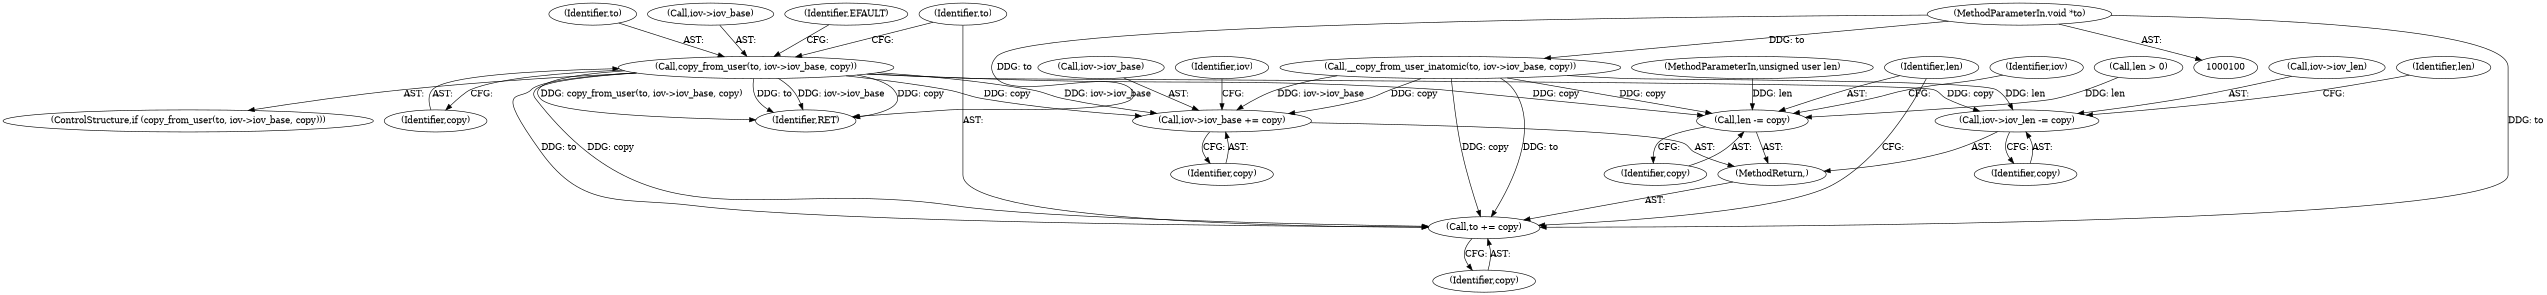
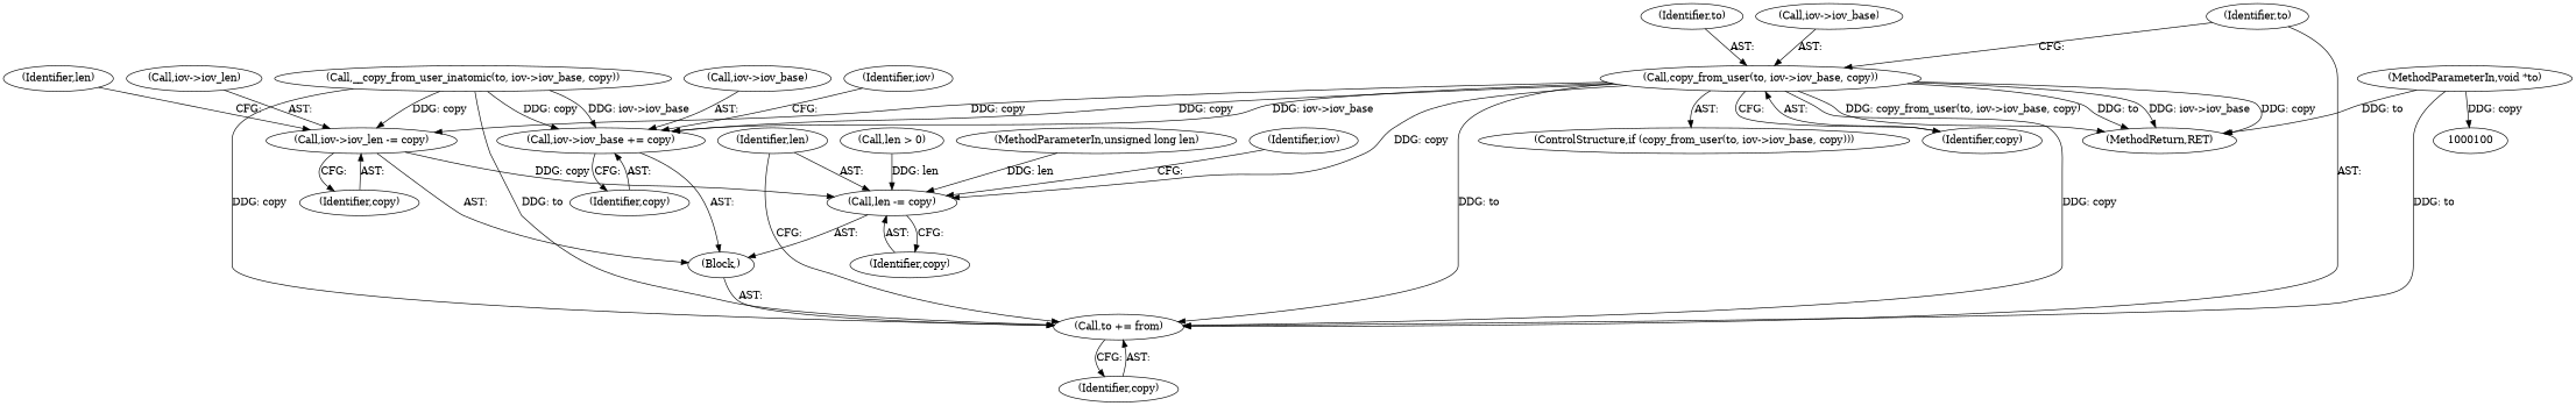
  digraph {
    n1 [label="(Call,copy_from_user(to, iov->iov_base, copy))"]
-   n2 [label="(Call,to += copy)"]
+   n2 [label="(Call,to += from)"]
    n3 [label="(Call,len -= copy)"]
    n4 [label="(Call,iov->iov_base += copy)"]
    n5 [label="(Call,iov->iov_len -= copy)"]
-   n6 [label="(Identifier,RET)"]
+   n6 [label="(MethodReturn,RET)"]
    n7 [label="(ControlStructure,if (copy_from_user(to, iov->iov_base, copy)))"]
    n8 [label="(Identifier,copy)"]
    n9 [label="(Identifier,copy)"]
-   n10 [label="(MethodReturn,)"]
+   n10 [label="(Block,)"]
    n11 [label="(Identifier,copy)"]
    n12 [label="(Identifier,copy)"]
    n13 [label="(Identifier,copy)"]
    n14 [label="(MethodParameterIn,void *to)"]
    n15 [label="(Call,__copy_from_user_inatomic(to, iov->iov_base, copy))"]
    1000100
    n17 [label="(Call,iov->iov_base)"]
    n18 [label="(Identifier,len)"]
    n19 [label="(Call,iov->iov_base)"]
    n20 [label="(Call,iov->iov_len)"]
    n21 [label="(Identifier,iov)"]
    n22 [label="(Identifier,iov)"]
-   n23 [label="(Identifier,EFAULT)"]
    n24 [label="(Identifier,to)"]
    n25 [label="(Identifier,len)"]
    n26 [label="(Identifier,to)"]
    n27 [label="(Call,len > 0)"]
-   n28 [label="(MethodParameterIn,unsigned user len)"]
+   n28 [label="(MethodParameterIn,unsigned long len)"]
    n1 -> n2 [label="DDG: copy"]
    n1 -> n2 [label="DDG: to"]
    n1 -> n3 [label="DDG: copy"]
    n1 -> n4 [label="DDG: copy"]
    n1 -> n4 [label="DDG: iov->iov_base"]
    n1 -> n5 [label="DDG: copy"]
    n1 -> n6 [label="DDG: copy"]
    n1 -> n6 [label="DDG: copy_from_user(to, iov->iov_base, copy)"]
    n1 -> n6 [label="DDG: to"]
    n1 -> n6 [label="DDG: iov->iov_base"]
    n1 -> n7 [label="AST: "]
    n1 -> n8 [label="CFG: "]
    n2 -> n9 [label="CFG: "]
    n3 -> n10 [label="AST: "]
    n3 -> n11 [label="CFG: "]
    n4 -> n10 [label="AST: "]
    n4 -> n12 [label="CFG: "]
    n5 -> n10 [label="AST: "]
    n5 -> n13 [label="CFG: "]
    n8 -> n1 [label="AST: "]
    n9 -> n2 [label="AST: "]
    n10 -> n2 [label="AST: "]
    n11 -> n3 [label="AST: "]
    n12 -> n4 [label="AST: "]
    n13 -> n5 [label="AST: "]
    n14 -> n2 [label="DDG: to"]
    n14 -> n6 [label="DDG: to"]
-   n14 -> n15 [label="DDG: to"]
-   n14 -> 1000100 [label="AST: "]
+   n14 -> 1000100 [label="DDG: copy"]
    n15 -> n2 [label="DDG: copy"]
    n15 -> n2 [label="DDG: to"]
-   n15 -> n3 [label="DDG: copy"]
+   n5 -> n3 [label="DDG: copy"]
    n15 -> n4 [label="DDG: copy"]
    n15 -> n4 [label="DDG: iov->iov_base"]
-   n15 -> n5 [label="DDG: len"]
+   n15 -> n5 [label="DDG: copy"]
    n17 -> n1 [label="AST: "]
    n18 -> n5 [label="CFG: "]
    n19 -> n4 [label="AST: "]
    n20 -> n5 [label="AST: "]
    n21 -> n3 [label="CFG: "]
    n22 -> n4 [label="CFG: "]
-   n23 -> n1 [label="CFG: "]
    n24 -> n1 [label="AST: "]
    n25 -> n2 [label="CFG: "]
    n25 -> n3 [label="AST: "]
    n26 -> n1 [label="CFG: "]
    n26 -> n2 [label="AST: "]
    n27 -> n3 [label="DDG: len"]
    n28 -> n3 [label="DDG: len"]
  }
